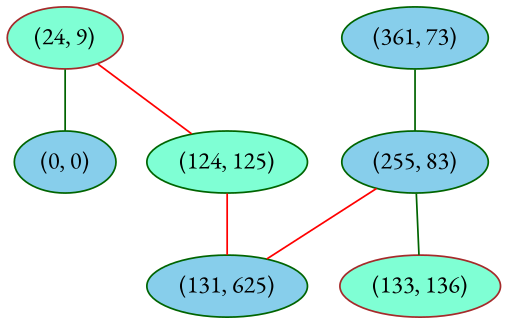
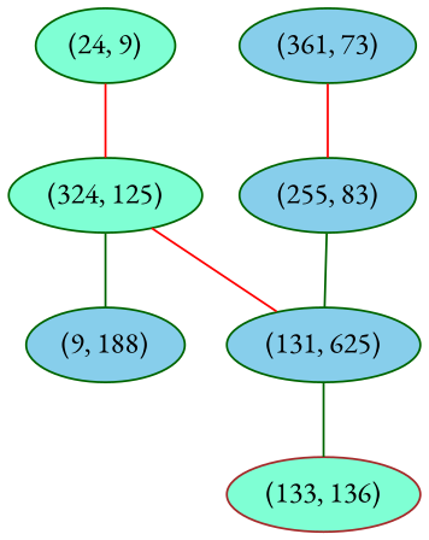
  graph {
    fontname="EB Garamond"
    node [color=darkgreen fillcolor=skyblue fontname="EB Garamond" style=filled]
    edge [color=red fontname="EB Garamond" weight=1]
-   "(24, 9)" [color=brown fillcolor=aquamarine]
-   "(0, 0)"
-   "(124, 125)" [fillcolor=aquamarine]
+   "(24, 9)" [fillcolor=aquamarine]
+   "(124, 125)" [fillcolor=aquamarine label="(324, 125)"]
+   "(9, 188)"
    n5 [label="(131, 625)"]
    n6 [label="(361, 73)"]
    "(255, 83)"
    "(133, 136)" [color=brown fillcolor=aquamarine]
-   "(24, 9)" -- "(0, 0)" [color=darkgreen weight=4]
    "(24, 9)" -- "(124, 125)"
+   "(124, 125)" -- "(9, 188)" [color=darkgreen]
    "(124, 125)" -- n5
-   "(255, 83)" -- "(133, 136)" [color=darkgreen]
-   n6 -- "(255, 83)" [color=darkgreen]
-   "(255, 83)" -- n5
+   n5 -- "(133, 136)" [color=darkgreen]
+   n6 -- "(255, 83)"
+   "(255, 83)" -- n5 [color=darkgreen]
  }
